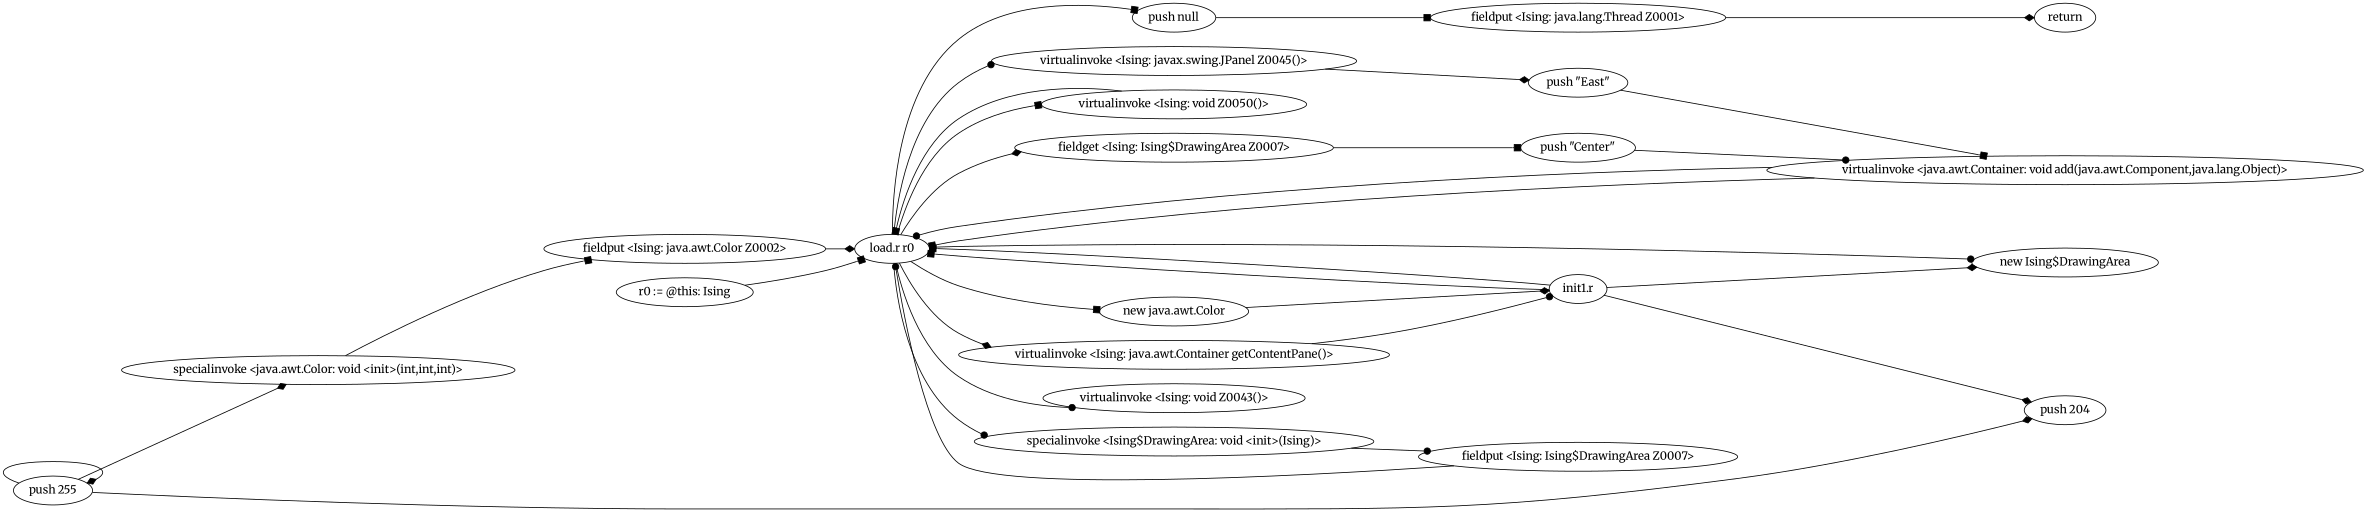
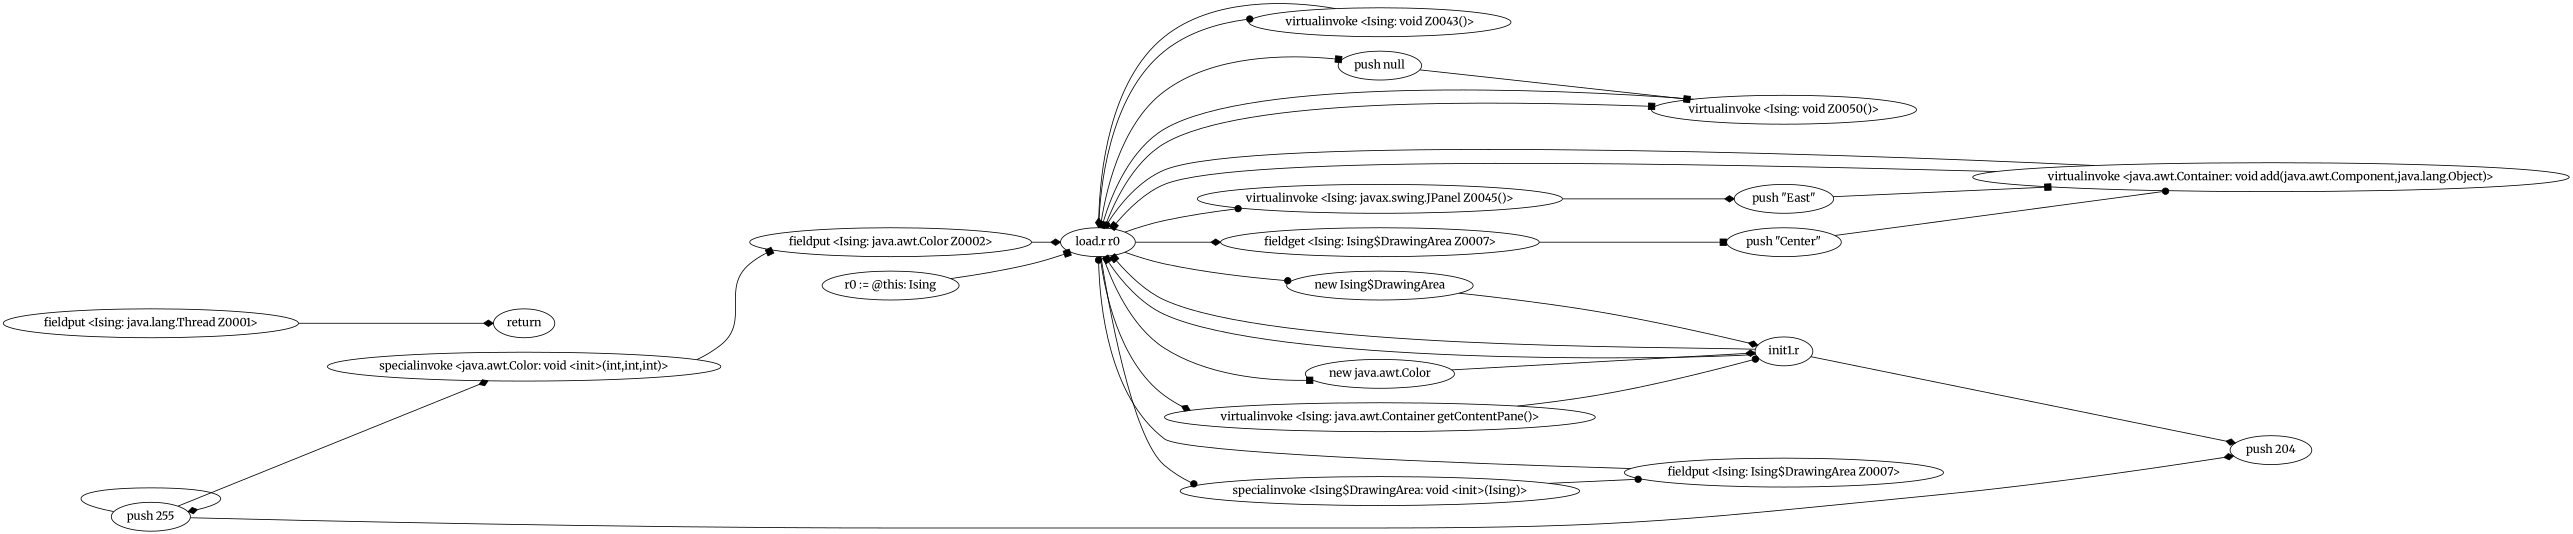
  digraph {
    fontname=Merriweather
    rankdir=LR
    node [fontname=Merriweather]
    edge [arrowhead=box fontname=Merriweather]
    "r0 := @this: Ising"
    "load.r r0"
    "virtualinvoke <Ising: void Z0050()>"
    "new java.awt.Color"
    "virtualinvoke <Ising: java.awt.Container getContentPane()>"
    "virtualinvoke <Ising: javax.swing.JPanel Z0045()>"
    "new Ising$DrawingArea"
    "specialinvoke <Ising$DrawingArea: void <init>(Ising)>"
    "fieldget <Ising: Ising$DrawingArea Z0007>"
    "virtualinvoke <Ising: void Z0043()>"
    "push null"
    n12 [label="init1.r"]
    "push \"East\""
    "fieldput <Ising: Ising$DrawingArea Z0007>"
    "push \"Center\""
    "fieldput <Ising: java.lang.Thread Z0001>"
    "push 204"
    "push 255"
    "specialinvoke <java.awt.Color: void <init>(int,int,int)>"
    "fieldput <Ising: java.awt.Color Z0002>"
    "virtualinvoke <java.awt.Container: void add(java.awt.Component,java.lang.Object)>"
    return
    "r0 := @this: Ising" -> "load.r r0"
    "load.r r0" -> "virtualinvoke <Ising: void Z0050()>"
    "load.r r0" -> "new java.awt.Color"
    "load.r r0" -> "virtualinvoke <Ising: java.awt.Container getContentPane()>" [arrowhead=diamond]
    "load.r r0" -> "virtualinvoke <Ising: javax.swing.JPanel Z0045()>" [arrowhead=dot]
    "load.r r0" -> "new Ising$DrawingArea" [arrowhead=dot]
    "load.r r0" -> "specialinvoke <Ising$DrawingArea: void <init>(Ising)>" [arrowhead=dot]
    "load.r r0" -> "fieldget <Ising: Ising$DrawingArea Z0007>" [arrowhead=diamond]
    "load.r r0" -> "virtualinvoke <Ising: void Z0043()>" [arrowhead=dot]
    "load.r r0" -> "push null"
    "virtualinvoke <Ising: void Z0050()>" -> "load.r r0"
    "new java.awt.Color" -> n12 [arrowhead=diamond]
    "virtualinvoke <Ising: java.awt.Container getContentPane()>" -> n12 [arrowhead=dot]
    "virtualinvoke <Ising: javax.swing.JPanel Z0045()>" -> "push \"East\"" [arrowhead=diamond]
-   n12 -> "new Ising$DrawingArea" [arrowhead=diamond]
+   "new Ising$DrawingArea" -> n12 [arrowhead=diamond]
    "specialinvoke <Ising$DrawingArea: void <init>(Ising)>" -> "fieldput <Ising: Ising$DrawingArea Z0007>" [arrowhead=dot]
    "fieldget <Ising: Ising$DrawingArea Z0007>" -> "push \"Center\""
-   "push null" -> "fieldput <Ising: java.lang.Thread Z0001>"
+   "virtualinvoke <Ising: void Z0043()>" -> "load.r r0" [arrowhead=diamond]
+   "push null" -> "virtualinvoke <Ising: void Z0050()>"
    n12 -> "load.r r0"
    n12 -> "load.r r0"
    n12 -> "push 204" [arrowhead=diamond]
    "push \"East\"" -> "virtualinvoke <java.awt.Container: void add(java.awt.Component,java.lang.Object)>"
    "fieldput <Ising: Ising$DrawingArea Z0007>" -> "load.r r0" [arrowhead=dot]
    "push \"Center\"" -> "virtualinvoke <java.awt.Container: void add(java.awt.Component,java.lang.Object)>" [arrowhead=dot]
    "fieldput <Ising: java.lang.Thread Z0001>" -> return [arrowhead=diamond]
    "push 255" -> "push 204" [arrowhead=diamond]
    "push 255" -> "push 255" [arrowhead=diamond]
    "push 255" -> "specialinvoke <java.awt.Color: void <init>(int,int,int)>" [arrowhead=diamond]
    "specialinvoke <java.awt.Color: void <init>(int,int,int)>" -> "fieldput <Ising: java.awt.Color Z0002>"
    "fieldput <Ising: java.awt.Color Z0002>" -> "load.r r0" [arrowhead=diamond]
    "virtualinvoke <java.awt.Container: void add(java.awt.Component,java.lang.Object)>" -> "load.r r0"
    "virtualinvoke <java.awt.Container: void add(java.awt.Component,java.lang.Object)>" -> "load.r r0" [arrowhead=dot]
  }
